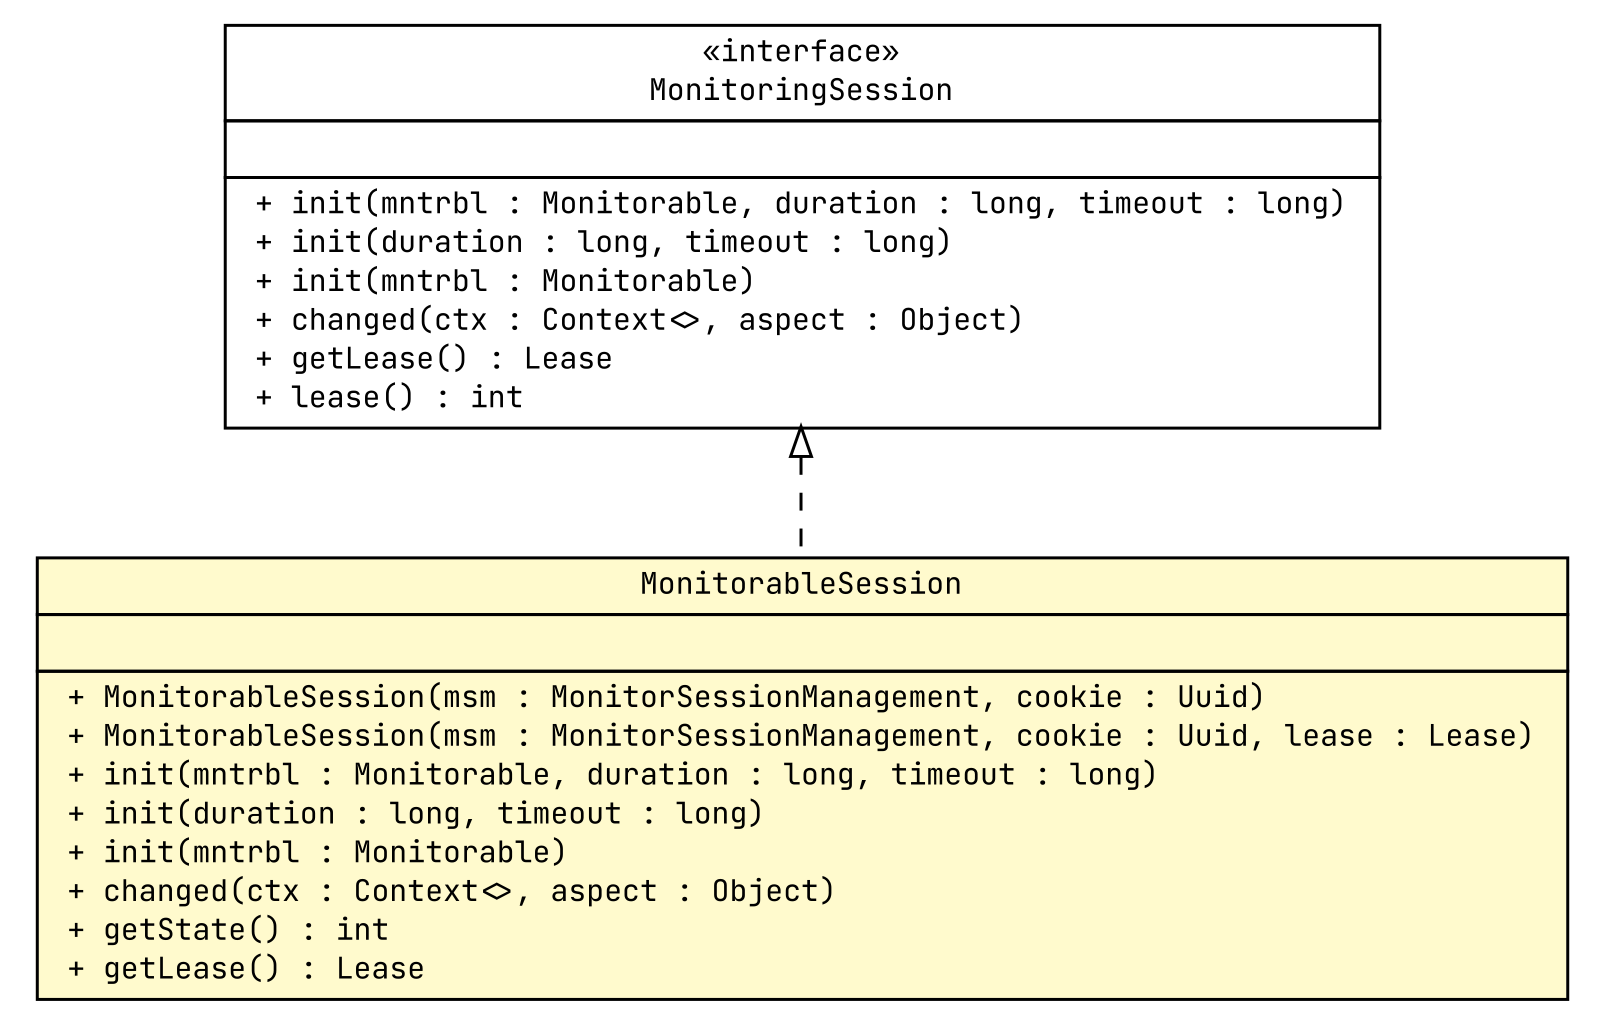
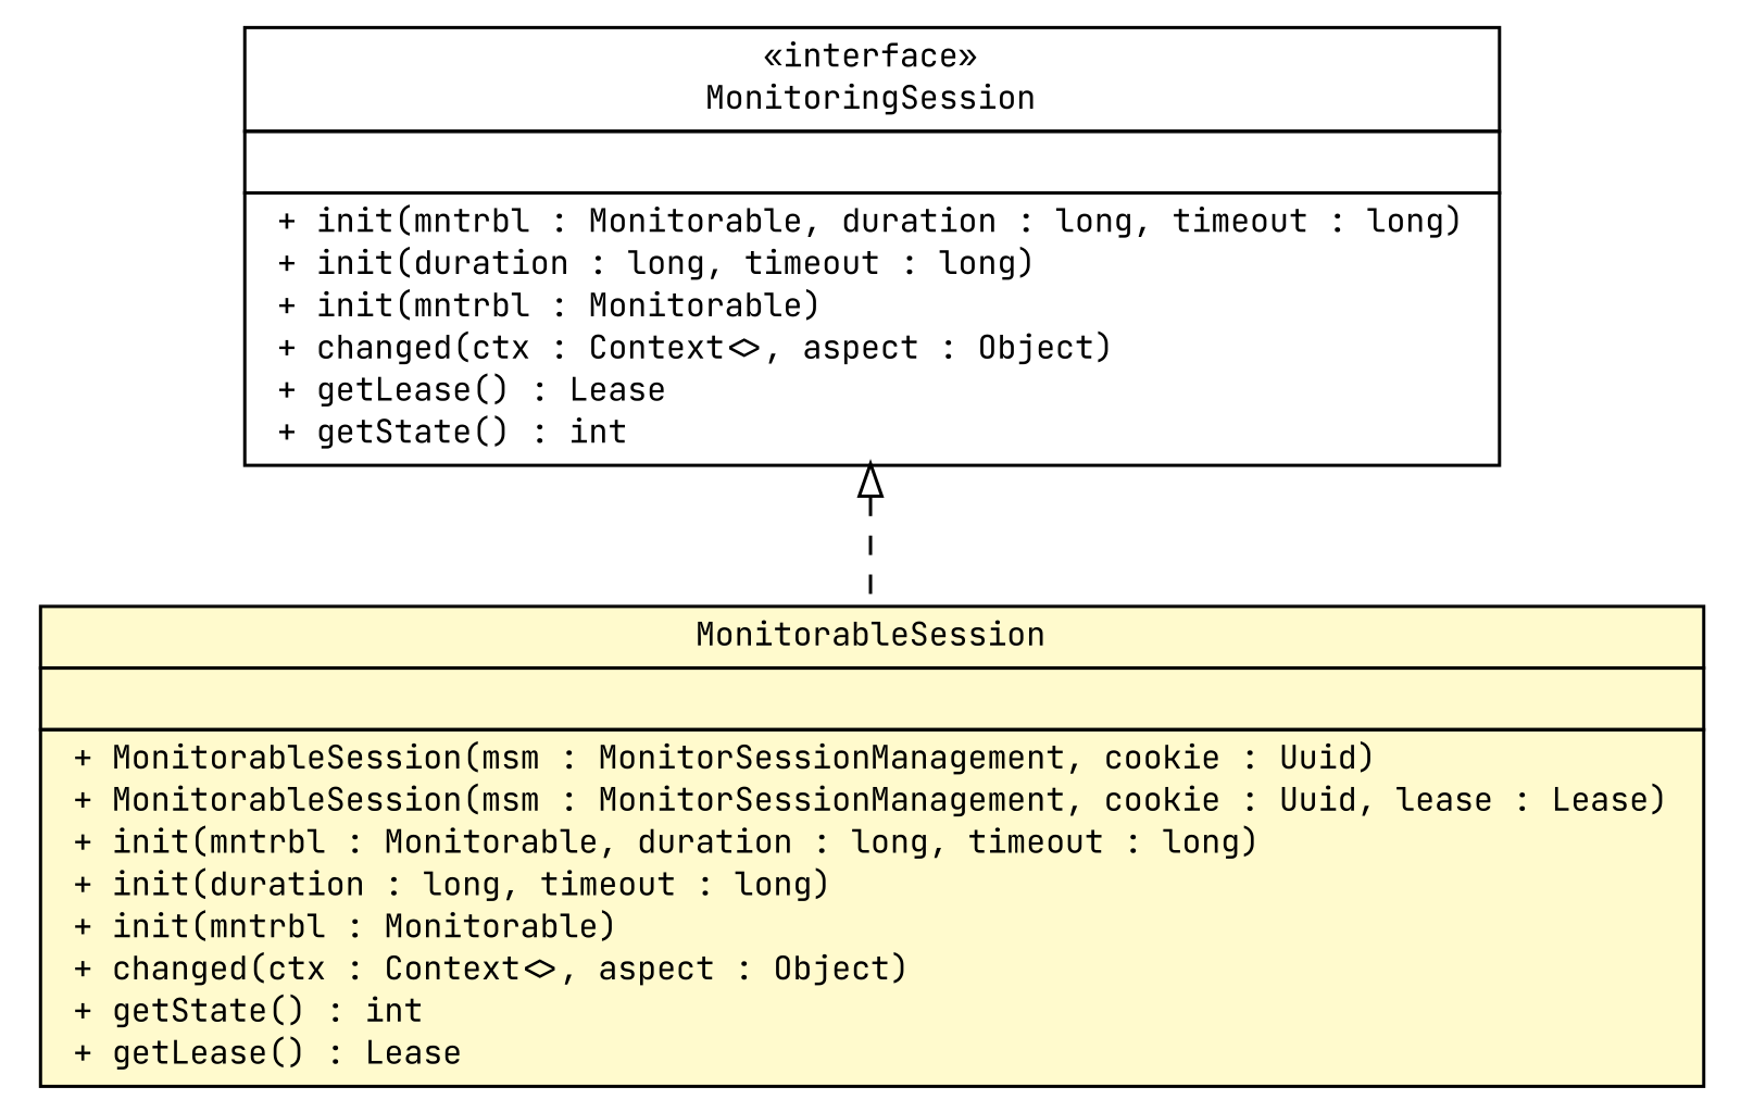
  digraph {
    nodesep=0.25
    ranksep=0.5
    fontname="JetBrains Mono"
    node [fontcolor=black fontname="JetBrains Mono" fontsize=10.0 shape=plaintext]
    n1 [label=<<table title="sorcer.core.monitor.MonitorableSession" border="0" cellborder="1" cellspacing="0" cellpadding="2" port="p" bgcolor="lemonChiffon" href="./MonitorableSession.html"> 		<tr><td><table border="0" cellspacing="0" cellpadding="1"> <tr><td align="center" balign="center"> MonitorableSession </td></tr> 		</table></td></tr> 		<tr><td><table border="0" cellspacing="0" cellpadding="1"> <tr><td align="left" balign="left">  </td></tr> 		</table></td></tr> 		<tr><td><table border="0" cellspacing="0" cellpadding="1"> <tr><td align="left" balign="left"> + MonitorableSession(msm : MonitorSessionManagement, cookie : Uuid) </td></tr> <tr><td align="left" balign="left"> + MonitorableSession(msm : MonitorSessionManagement, cookie : Uuid, lease : Lease) </td></tr> <tr><td align="left" balign="left"> + init(mntrbl : Monitorable, duration : long, timeout : long) </td></tr> <tr><td align="left" balign="left"> + init(duration : long, timeout : long) </td></tr> <tr><td align="left" balign="left"> + init(mntrbl : Monitorable) </td></tr> <tr><td align="left" balign="left"> + changed(ctx : Context&lt;&gt;, aspect : Object) </td></tr> <tr><td align="left" balign="left"> + getState() : int </td></tr> <tr><td align="left" balign="left"> + getLease() : Lease </td></tr> 		</table></td></tr> 		</table>>]
-   n2 [label=<<table title="sorcer.core.monitor.MonitoringSession" border="0" cellborder="1" cellspacing="0" cellpadding="2" port="p" href="./MonitoringSession.html"> 		<tr><td><table border="0" cellspacing="0" cellpadding="1"> <tr><td align="center" balign="center"> &#171;interface&#187; </td></tr> <tr><td align="center" balign="center"> MonitoringSession </td></tr> 		</table></td></tr> 		<tr><td><table border="0" cellspacing="0" cellpadding="1"> <tr><td align="left" balign="left">  </td></tr> 		</table></td></tr> 		<tr><td><table border="0" cellspacing="0" cellpadding="1"> <tr><td align="left" balign="left"> + init(mntrbl : Monitorable, duration : long, timeout : long) </td></tr> <tr><td align="left" balign="left"> + init(duration : long, timeout : long) </td></tr> <tr><td align="left" balign="left"> + init(mntrbl : Monitorable) </td></tr> <tr><td align="left" balign="left"> + changed(ctx : Context&lt;&gt;, aspect : Object) </td></tr> <tr><td align="left" balign="left"> + getLease() : Lease </td></tr> <tr><td align="left" balign="left"> + lease() : int </td></tr> 		</table></td></tr> 		</table>>]
+   n2 [label=<<table title="sorcer.core.monitor.MonitoringSession" border="0" cellborder="1" cellspacing="0" cellpadding="2" port="p" href="./MonitoringSession.html"> 		<tr><td><table border="0" cellspacing="0" cellpadding="1"> <tr><td align="center" balign="center"> &#171;interface&#187; </td></tr> <tr><td align="center" balign="center"> MonitoringSession </td></tr> 		</table></td></tr> 		<tr><td><table border="0" cellspacing="0" cellpadding="1"> <tr><td align="left" balign="left">  </td></tr> 		</table></td></tr> 		<tr><td><table border="0" cellspacing="0" cellpadding="1"> <tr><td align="left" balign="left"> + init(mntrbl : Monitorable, duration : long, timeout : long) </td></tr> <tr><td align="left" balign="left"> + init(duration : long, timeout : long) </td></tr> <tr><td align="left" balign="left"> + init(mntrbl : Monitorable) </td></tr> <tr><td align="left" balign="left"> + changed(ctx : Context&lt;&gt;, aspect : Object) </td></tr> <tr><td align="left" balign="left"> + getLease() : Lease </td></tr> <tr><td align="left" balign="left"> + getState() : int </td></tr> 		</table></td></tr> 		</table>>]
    n2 -> n1 [arrowtail=empty dir=back fontname="JetBrains Mono" fontsize=10 headport=p labelfontname=Helvetica labelfontsize=10 style=dashed tailport=p]
  }
